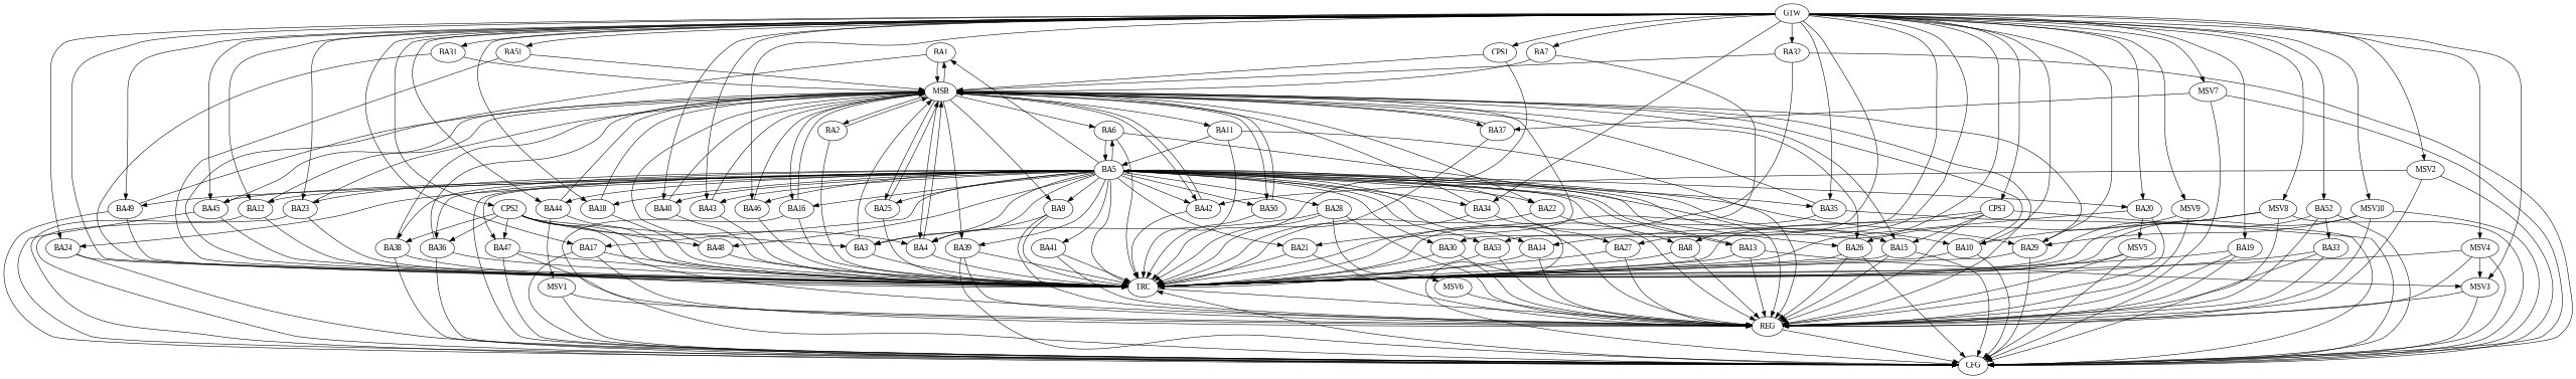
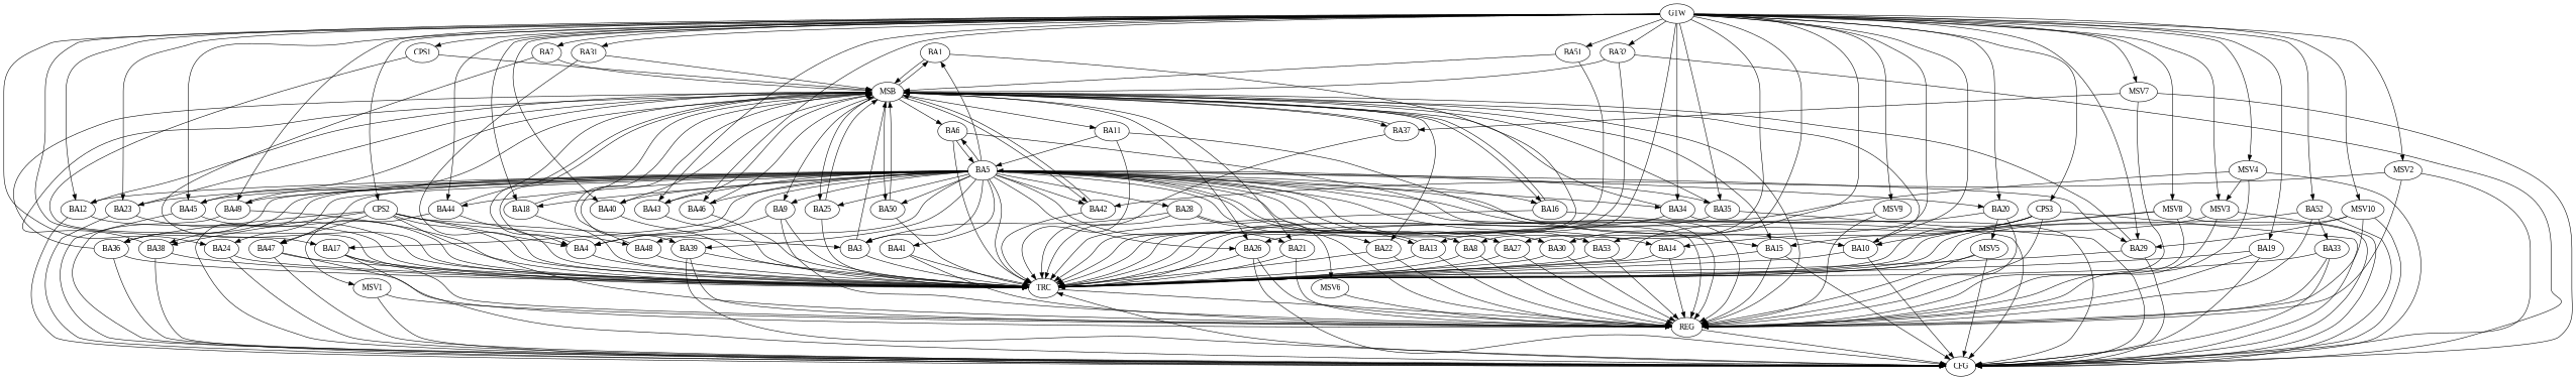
  strict digraph {
    fontname="Liberation Serif"
    node [fontname="Liberation Serif"]
    edge [fontname="Liberation Serif"]
    n1 [label=BA1]
    n2 [label=MSB]
    n3 [label=TRC]
-   n4 [label=BA2]
    n5 [label=BA4]
    n6 [label=BA6]
    n7 [label=BA9]
    n8 [label=BA15]
    n9 [label=BA16]
    n10 [label=BA21]
    n11 [label=BA22]
    n12 [label=BA25]
    n13 [label=BA26]
    n14 [label=BA39]
    n15 [label=BA42]
    n16 [label=BA50]
    n17 [label=REG]
    n18 [label=BA11]
    n19 [label=BA37]
    n20 [label=BA3]
    n21 [label=BA5]
    n22 [label=BA8]
    n23 [label=BA10]
    n24 [label=BA12]
    n25 [label=BA13]
    n26 [label=BA14]
    n27 [label=BA17]
    n28 [label=BA18]
    n29 [label=BA20]
    n30 [label=BA23]
    n31 [label=BA24]
    n32 [label=BA27]
    n33 [label=BA28]
    n34 [label=BA29]
    n35 [label=BA30]
    n36 [label=BA34]
    n37 [label=BA35]
    n38 [label=BA36]
    n39 [label=BA38]
    n40 [label=BA40]
    n41 [label=BA41]
    n42 [label=BA43]
    n43 [label=BA44]
    n44 [label=BA45]
    n45 [label=BA46]
    n46 [label=BA47]
    n47 [label=BA48]
    n48 [label=BA49]
    n49 [label=BA53]
    n50 [label=CFG]
    n51 [label=MSV5]
    n52 [label=MSV6]
    n53 [label=MSV1]
    n54 [label=BA7]
    n55 [label=BA19]
    n56 [label=BA31]
    n57 [label=BA32]
    n58 [label=BA33]
    n59 [label=BA51]
    n60 [label=BA52]
    n61 [label=CPS1]
    n62 [label=CPS2]
    n63 [label=CPS3]
    n64 [label=GTW]
    n65 [label=MSV2]
    n66 [label=MSV3]
    n67 [label=MSV4]
    n68 [label=MSV7]
    n69 [label=MSV8]
    n70 [label=MSV9]
    n71 [label=MSV10]
    n1 -> n2
    n1 -> n3
    n2 -> n1
-   n2 -> n4
    n2 -> n5
    n2 -> n6
    n2 -> n7
    n2 -> n8
    n2 -> n9
    n2 -> n10
    n2 -> n11
    n2 -> n12
    n2 -> n13
    n2 -> n14
    n2 -> n15
    n2 -> n16
    n2 -> n17
    n2 -> n18
    n2 -> n19
    n3 -> n17
-   n4 -> n2
-   n4 -> n3
    n5 -> n2
    n5 -> n3
    n6 -> n3
    n6 -> n17
    n6 -> n21
    n7 -> n3
    n7 -> n5
    n7 -> n17
    n8 -> n3
    n8 -> n17
    n8 -> n50
    n9 -> n2
    n9 -> n3
    n9 -> n50
    n10 -> n3
    n10 -> n17
    n11 -> n3
    n11 -> n17
    n12 -> n2
    n12 -> n3
    n13 -> n3
    n13 -> n17
    n13 -> n50
    n14 -> n3
    n14 -> n17
    n14 -> n50
    n15 -> n2
    n15 -> n3
    n16 -> n2
    n16 -> n3
    n17 -> n50
    n18 -> n3
    n18 -> n17
    n18 -> n21
    n19 -> n2
    n19 -> n3
    n20 -> n2
    n20 -> n3
    n21 -> n1
    n21 -> n3
    n21 -> n5
    n21 -> n6
    n21 -> n7
    n21 -> n8
    n21 -> n9
    n21 -> n10
    n21 -> n11
    n21 -> n12
    n21 -> n13
    n21 -> n14
    n21 -> n15
    n21 -> n16
    n21 -> n17
    n21 -> n20
    n21 -> n22
    n21 -> n23
    n21 -> n24
    n21 -> n25
    n21 -> n26
    n21 -> n27
    n21 -> n28
    n21 -> n29
    n21 -> n30
    n21 -> n31
    n21 -> n32
    n21 -> n33
    n21 -> n34
    n21 -> n35
    n21 -> n36
    n21 -> n37
    n21 -> n38
    n21 -> n39
    n21 -> n40
    n21 -> n41
    n21 -> n42
    n21 -> n43
    n21 -> n44
    n21 -> n45
    n21 -> n46
    n21 -> n47
    n21 -> n48
    n21 -> n49
    n21 -> n50
    n22 -> n3
    n22 -> n17
    n23 -> n2
    n23 -> n3
    n23 -> n50
    n24 -> n2
    n24 -> n3
    n24 -> n50
    n25 -> n3
    n25 -> n17
    n25 -> n21
    n26 -> n3
    n26 -> n17
    n27 -> n3
    n27 -> n17
    n27 -> n50
    n28 -> n2
    n28 -> n3
    n29 -> n3
    n29 -> n17
    n29 -> n51
    n30 -> n2
    n30 -> n3
    n30 -> n50
    n31 -> n3
    n31 -> n50
    n32 -> n3
    n32 -> n17
    n33 -> n3
    n33 -> n17
    n33 -> n20
    n33 -> n52
    n34 -> n2
    n34 -> n3
    n34 -> n50
    n35 -> n3
    n35 -> n17
    n36 -> n2
    n36 -> n3
    n36 -> n50
    n37 -> n2
    n37 -> n3
    n37 -> n50
    n38 -> n2
    n38 -> n3
    n38 -> n50
    n39 -> n2
    n39 -> n3
    n39 -> n50
    n40 -> n2
    n40 -> n3
    n41 -> n3
    n41 -> n17
    n42 -> n2
    n42 -> n3
    n43 -> n2
    n43 -> n3
    n43 -> n53
    n44 -> n2
    n44 -> n3
    n44 -> n50
    n45 -> n2
    n45 -> n3
    n46 -> n3
    n46 -> n17
    n46 -> n50
    n47 -> n2
    n47 -> n3
    n48 -> n2
    n48 -> n3
    n48 -> n50
    n49 -> n3
    n49 -> n17
    n50 -> n3
    n51 -> n3
    n51 -> n17
    n51 -> n50
    n52 -> n17
    n53 -> n17
    n53 -> n50
    n54 -> n2
    n54 -> n3
    n55 -> n3
    n55 -> n17
    n55 -> n50
    n56 -> n2
    n56 -> n3
    n57 -> n2
    n57 -> n3
    n57 -> n50
    n58 -> n3
    n58 -> n17
    n58 -> n50
    n59 -> n2
    n59 -> n3
    n60 -> n3
    n60 -> n17
    n60 -> n50
    n60 -> n58
    n61 -> n2
    n61 -> n3
    n62 -> n3
    n62 -> n5
    n62 -> n17
    n62 -> n20
    n62 -> n38
    n62 -> n39
    n62 -> n46
    n62 -> n47
    n63 -> n3
    n63 -> n8
    n63 -> n17
    n63 -> n26
    n63 -> n50
    n64 -> n3
    n64 -> n22
    n64 -> n23
    n64 -> n24
    n64 -> n27
    n64 -> n28
    n64 -> n29
    n64 -> n30
    n64 -> n31
    n64 -> n32
    n64 -> n34
    n64 -> n35
    n64 -> n36
    n64 -> n37
    n64 -> n40
    n64 -> n42
    n64 -> n43
    n64 -> n44
    n64 -> n45
    n64 -> n48
    n64 -> n49
    n64 -> n54
    n64 -> n55
    n64 -> n56
    n64 -> n57
    n64 -> n59
    n64 -> n60
    n64 -> n61
    n64 -> n62
    n64 -> n63
    n64 -> n65
    n64 -> n66
    n64 -> n67
    n64 -> n68
    n64 -> n69
    n64 -> n70
    n64 -> n71
    n65 -> n15
    n65 -> n17
    n65 -> n50
    n66 -> n17
-   n25 -> n66
+   n66 -> n25
    n66 -> n50
    n67 -> n3
    n67 -> n17
    n67 -> n50
    n67 -> n66
    n68 -> n17
    n68 -> n19
    n68 -> n50
    n69 -> n3
    n69 -> n17
    n69 -> n23
    n69 -> n50
    n70 -> n13
    n70 -> n17
    n71 -> n3
    n71 -> n17
    n71 -> n34
    n71 -> n50
  }
